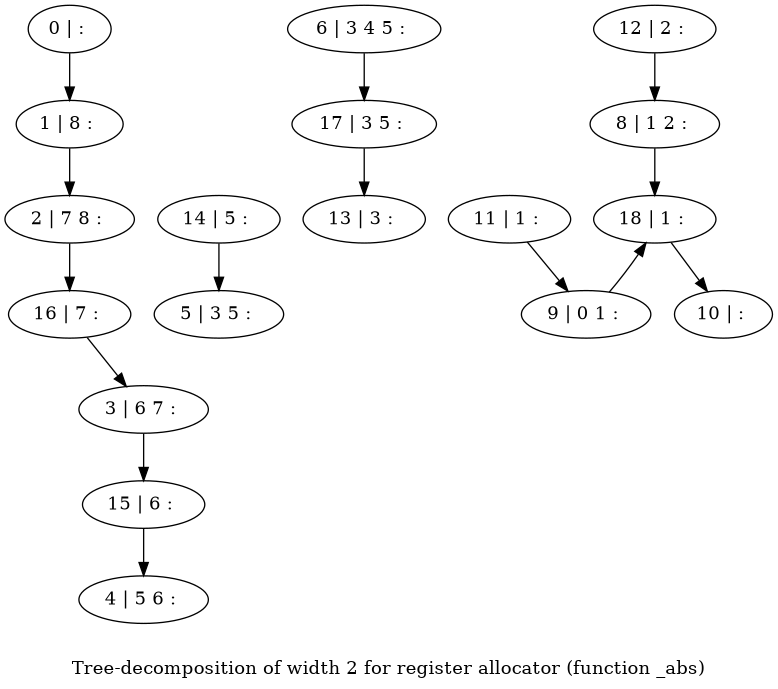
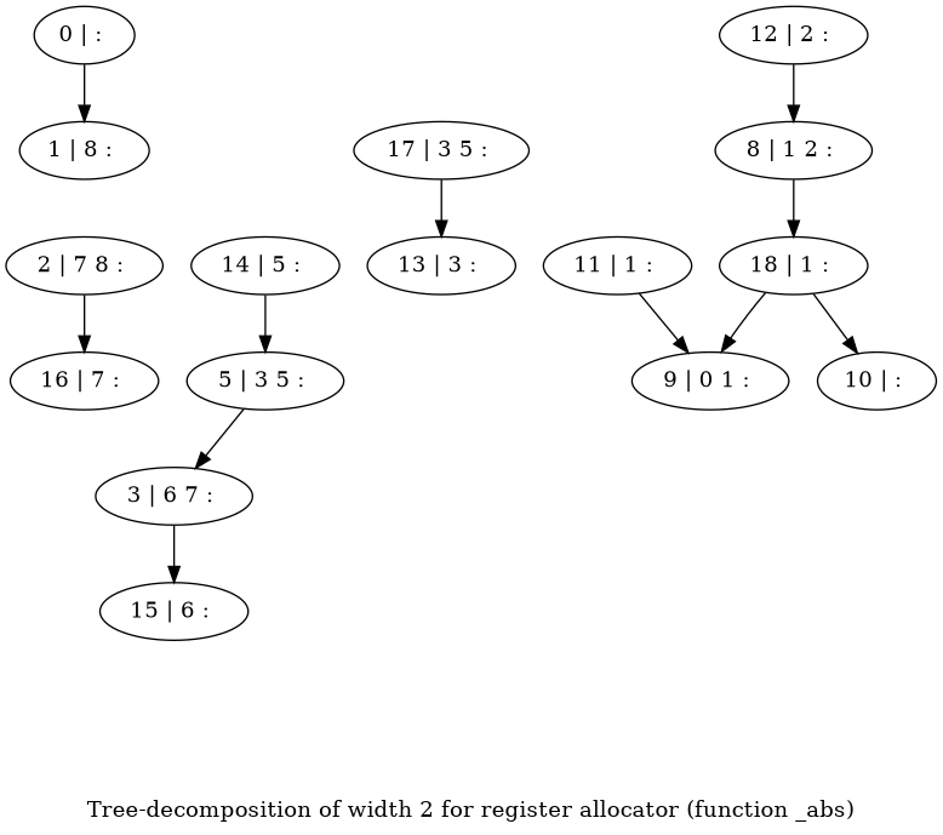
  digraph {
    label="Tree-decomposition of width 2 for register allocator (function _abs)"
    n1 [label="0 | : "]
    n2 [label="1 | 8 : "]
    n3 [label="2 | 7 8 : "]
    n4 [label="16 | 7 : "]
    n5 [label="3 | 6 7 : "]
    n6 [label="15 | 6 : "]
-   n7 [label="4 | 5 6 : "]
    n8 [label="14 | 5 : "]
    n9 [label="5 | 3 5 : "]
-   n10 [label="6 | 3 4 5 : "]
    n11 [label="17 | 3 5 : "]
    n12 [label="13 | 3 : "]
    n13 [label="12 | 2 : "]
    n14 [label="8 | 1 2 : "]
    n15 [label="18 | 1 : "]
    n16 [label="11 | 1 : "]
    n17 [label="9 | 0 1 : "]
    n18 [label="10 | : "]
    n1 -> n2
-   n2 -> n3
    n3 -> n4
-   n4 -> n5
+   n9 -> n5
    n5 -> n6
-   n6 -> n7
    n8 -> n9
-   n10 -> n11
    n11 -> n12
    n13 -> n14
    n14 -> n15
    n15 -> n18
    n16 -> n17
-   n17 -> n15
+   n15 -> n17
  }
